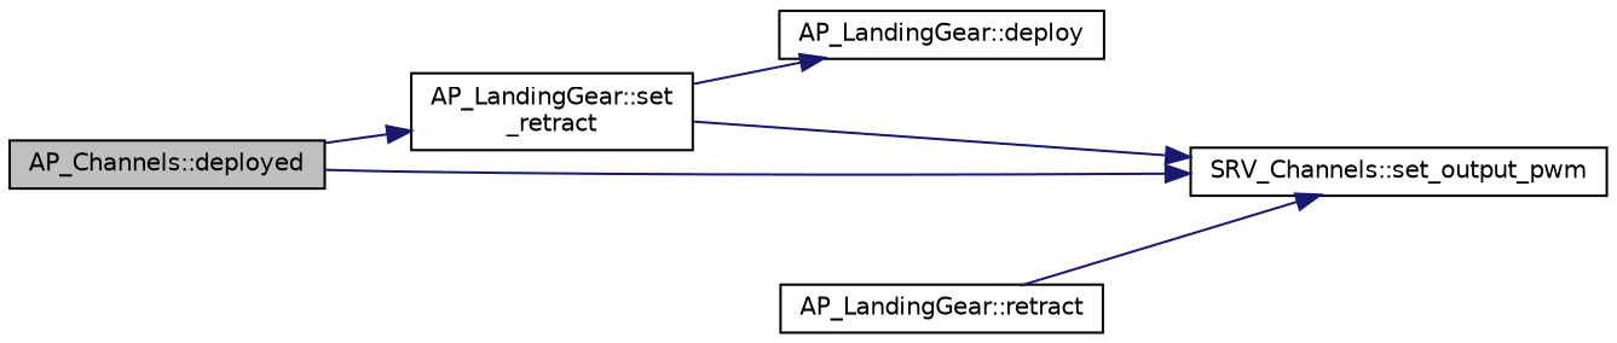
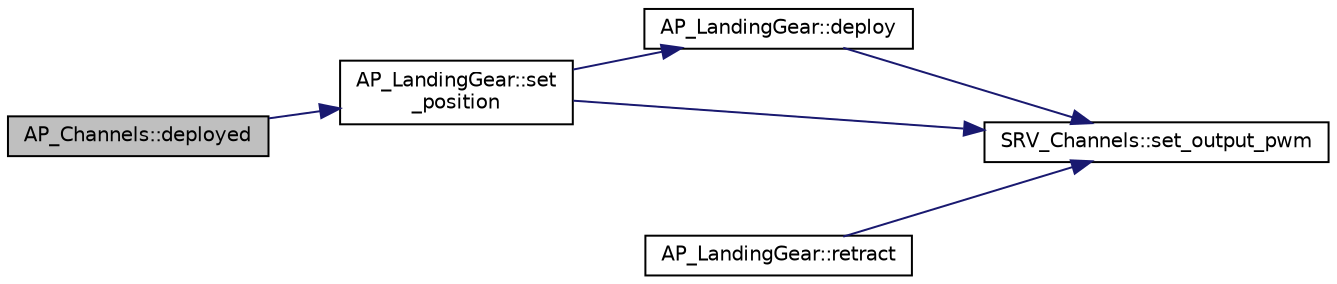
  digraph {
    rankdir=LR
    node [color=black fillcolor=white fontname=Helvetica fontsize=10 shape=record style=filled]
    edge [color=midnightblue fontname=Helvetica fontsize=10 labelfontname=Helvetica labelfontsize=10 style=solid]
    n1 [fillcolor=grey75 fontcolor=black height=0.2 label="AP_Channels::deployed" width=0.4]
-   n2 [height=0.2 label="AP_LandingGear::set\l_retract" width=0.4]
+   n2 [height=0.2 label="AP_LandingGear::set\l_position" width=0.4]
    n3 [height=0.2 label="AP_LandingGear::deploy" width=0.4]
    n4 [height=0.2 label="SRV_Channels::set_output_pwm" width=0.4]
    n5 [height=0.2 label="AP_LandingGear::retract" width=0.4]
    n1 -> n2
    n2 -> n3
    n2 -> n4
-   n1 -> n4
+   n3 -> n4
    n5 -> n4
  }
